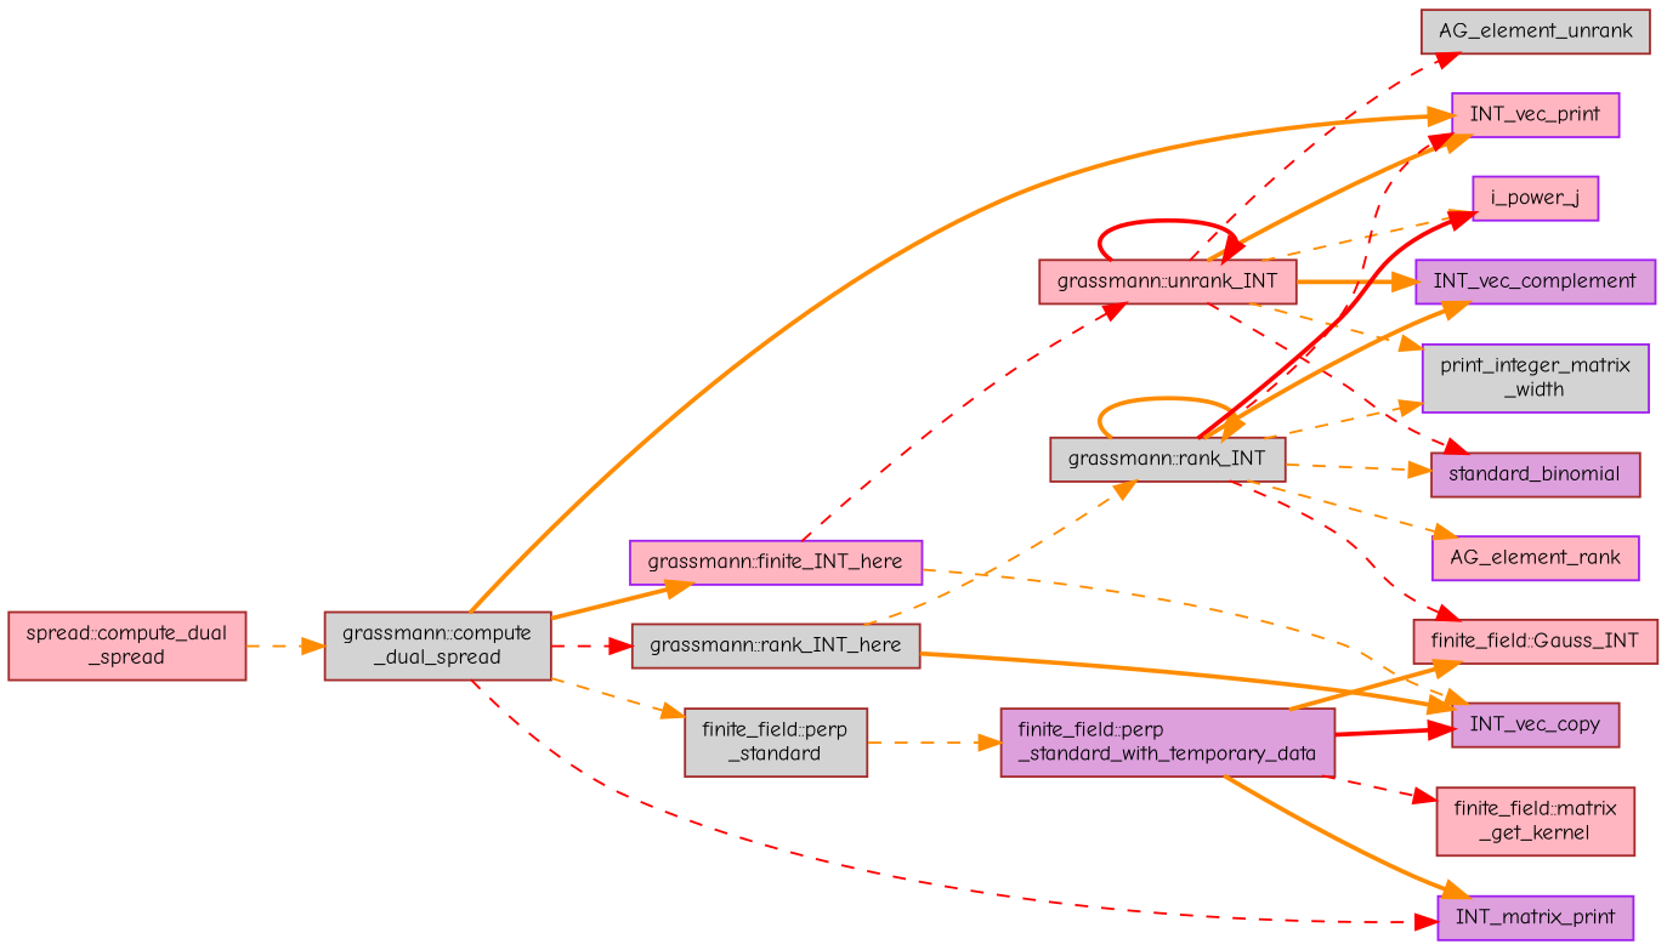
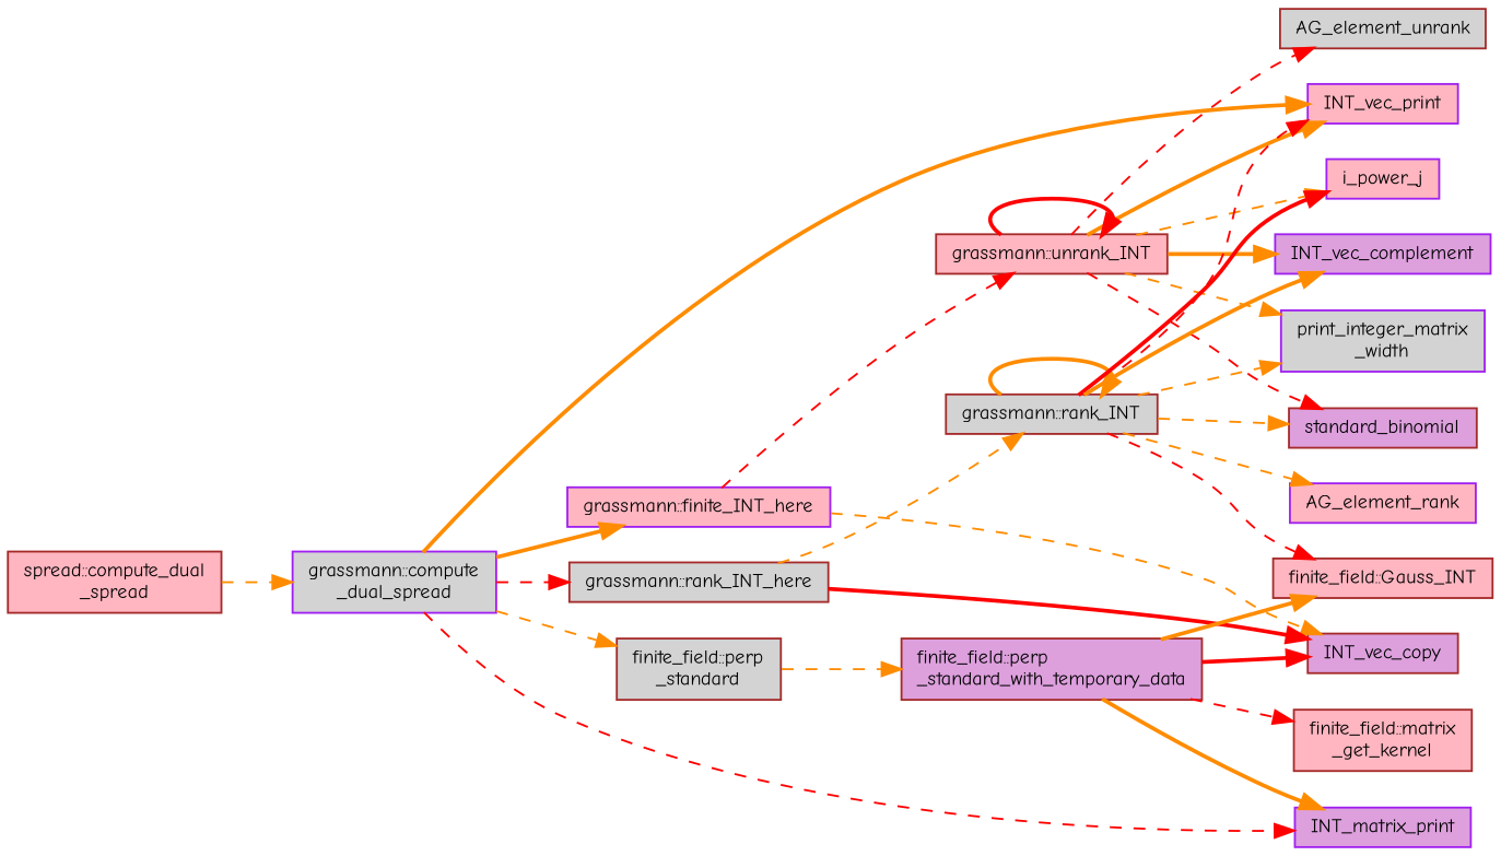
  digraph {
    fontname="Comic Neue"
    rankdir=LR
    node [color=brown fillcolor=lightpink fontname="Comic Neue" fontsize=10 shape=record style=filled]
    edge [color=darkorange fontname="Comic Neue" fontsize=10 labelfontname=Helvetica labelfontsize=10 style=dashed]
    n1 [fontcolor=black height=0.2 label="spread::compute_dual\l_spread" width=0.4]
-   n2 [fillcolor=lightgrey height=0.2 label="grassmann::compute\l_dual_spread" width=0.4]
+   n2 [color=purple fillcolor=lightgrey height=0.2 label="grassmann::compute\l_dual_spread" width=0.4]
    n3 [color=purple height=0.2 label=INT_vec_print width=0.4]
    n4 [color=purple height=0.2 label="grassmann::finite_INT_here" width=0.4]
    n5 [color=purple fillcolor=plum height=0.2 label=INT_matrix_print width=0.4]
    n6 [fillcolor=lightgrey height=0.2 label="finite_field::perp\l_standard" width=0.4]
    n7 [fillcolor=lightgrey height=0.2 label="grassmann::rank_INT_here" width=0.4]
    n8 [height=0.2 label="grassmann::unrank_INT" width=0.4]
    n9 [fillcolor=plum height=0.2 label=INT_vec_copy width=0.4]
    n10 [fillcolor=plum height=0.2 label="finite_field::perp\l_standard_with_temporary_data" width=0.4]
    n11 [fillcolor=lightgrey height=0.2 label="grassmann::rank_INT" width=0.4]
    n12 [fillcolor=plum height=0.2 label=standard_binomial width=0.4]
    n13 [color=purple height=0.2 label=i_power_j width=0.4]
    n14 [fillcolor=lightgrey height=0.2 label=AG_element_unrank width=0.4]
    n15 [color=purple fillcolor=plum height=0.2 label=INT_vec_complement width=0.4]
    n16 [color=purple fillcolor=lightgrey height=0.2 label="print_integer_matrix\l_width" width=0.4]
    n17 [height=0.2 label="finite_field::Gauss_INT" width=0.4]
    n18 [height=0.2 label="finite_field::matrix\l_get_kernel" width=0.4]
    n19 [color=purple height=0.2 label=AG_element_rank width=0.4]
    n1 -> n2
    n2 -> n3 [style=bold]
    n2 -> n4 [style=bold]
    n2 -> n5 [color=red]
    n2 -> n6
    n2 -> n7 [color=red]
    n4 -> n8 [color=red]
    n4 -> n9
    n6 -> n10
-   n7 -> n9 [style=bold]
+   n7 -> n9 [color=red style=bold]
    n7 -> n11
    n8 -> n3 [style=bold]
    n8 -> n8 [color=red style=bold]
    n8 -> n12 [color=red]
    n8 -> n13
    n8 -> n14 [color=red]
    n8 -> n15 [style=bold]
    n8 -> n16
    n10 -> n5 [style=bold]
    n10 -> n9 [color=red style=bold]
    n10 -> n17 [style=bold]
    n10 -> n18 [color=red]
    n11 -> n3 [color=red]
    n11 -> n11 [style=bold]
    n11 -> n12
    n11 -> n13 [color=red style=bold]
    n11 -> n15 [style=bold]
    n11 -> n16
    n11 -> n17 [color=red]
    n11 -> n19
  }
